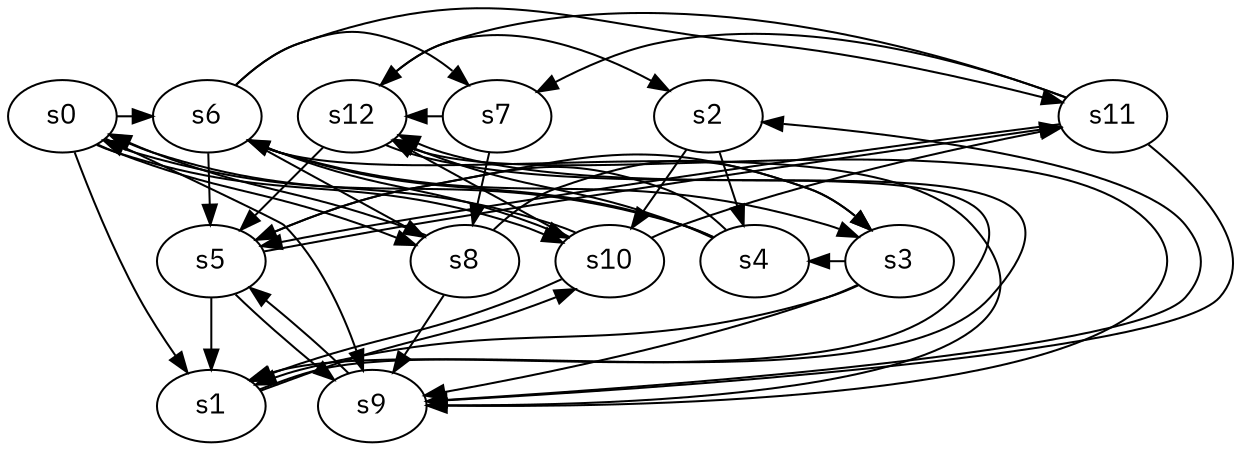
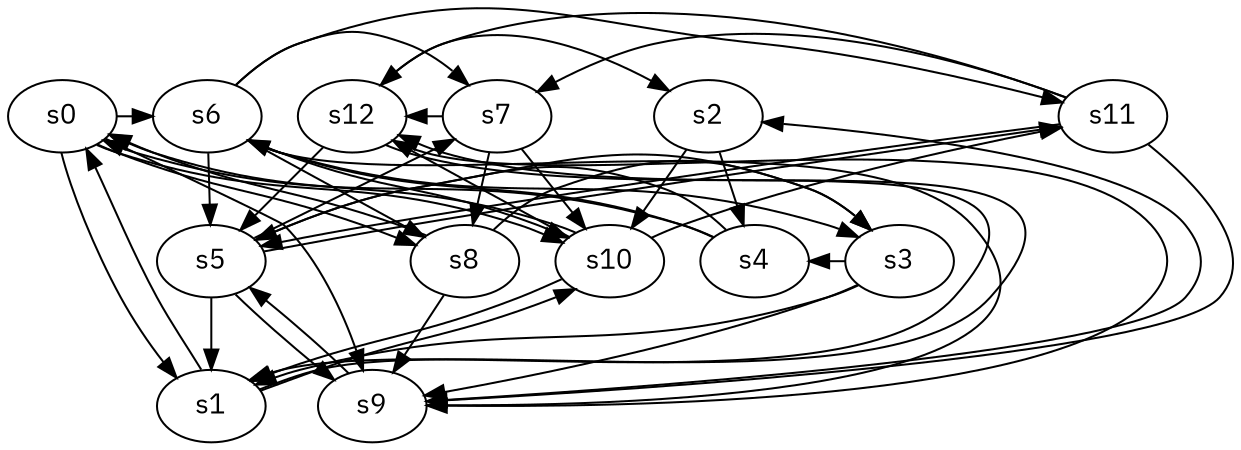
  digraph {
    fontname="IBM Plex Sans"
    node [fontname="IBM Plex Sans" player=1]
    edge [fontname="IBM Plex Sans"]
    s0
    s1
    s6 [player=0]
    s8
    s9
    s10
    s12
    s3
    s5 [player=0]
    s7
    s11 [player=0]
    s2
    s4
    s0 -> s1 [constraint="time % 8 == 5"]
    s0 -> s6 [constraint="time % 8 == 5"]
    s0 -> s8 [constraint="time % 5 == 3 || time % 2 == 1"]
    s0 -> s9 [constraint="time == 3 || time == 4 || time == 7 || time == 15"]
    s0 -> s10 [constraint="time % 3 == 2 || time % 5 == 3"]
+   s1 -> s0 [constraint="time % 5 == 1 || time % 2 == 0"]
    s1 -> s10 [constraint="!(time % 3 == 0)"]
    s1 -> s12 [constraint="time % 3 == 1"]
    s6 -> s8 [constraint="time % 4 == 2"]
    s6 -> s10 [constraint="time % 2 == 1 && time % 4 == 2"]
    s6 -> s3 [constraint="!(time % 4 == 3)"]
    s6 -> s5
    s6 -> s7 [constraint="time % 6 == 1"]
    s6 -> s11 [constraint="time % 8 == 0"]
    s8 -> s0 [constraint="time % 2 == 1 && time % 4 == 0"]
    s8 -> s9 [constraint="time % 8 == 7"]
    s8 -> s3 [constraint="!(time % 3 == 0)"]
    s9 -> s6 [constraint="!(time % 6 == 3)"]
    s9 -> s5 [constraint="time == 1 || time == 6 || time == 8 || time == 10"]
    s9 -> s2 [constraint="!(time % 3 == 2)"]
    s10 -> s0 [constraint="time % 4 == 1 && time % 4 == 2"]
    s10 -> s1 [constraint="time == 0 || time == 2 || time == 5"]
    s10 -> s12 [constraint="!(time % 6 == 5)"]
    s10 -> s11 [constraint="time % 8 == 0"]
    s12 -> s1 [constraint="!(time % 3 == 1)"]
    s12 -> s9 [constraint="!(time % 3 == 1)"]
    s12 -> s5 [constraint="time % 3 == 1"]
    s12 -> s2 [constraint="time == 0 || time == 2 || time == 3 || time == 4 || time == 8"]
    s3 -> s1 [constraint="time % 3 == 1"]
    s3 -> s9
    s3 -> s4 [constraint="time % 3 == 2 && time % 3 == 1"]
    s5 -> s1
    s5 -> s9
    s5 -> s3 [constraint="time == 12 || time == 21"]
+   s5 -> s7 [constraint="time % 5 == 0 || time % 3 == 0"]
    s5 -> s11 [constraint="time == 2 || time == 12"]
    s7 -> s8
+   s7 -> s10 [constraint="time % 2 == 0 && time % 4 == 2"]
    s7 -> s12 [constraint="time % 2 == 1 && time % 3 == 0"]
    s11 -> s9 [constraint="time % 4 == 2 && time % 4 == 3"]
    s11 -> s12 [constraint="time % 5 == 4 || time % 4 == 3"]
    s11 -> s5 [constraint="time % 6 == 1"]
    s11 -> s7 [constraint="time % 2 == 1"]
    s2 -> s10
    s2 -> s4
    s4 -> s0 [constraint="!(time % 5 == 4)"]
    s4 -> s6 [constraint="time % 3 == 1 || time % 4 == 1"]
-   s4 -> s12 [constraint="time == 3 || time == 8 || time == 15 || time == 16 || time == 17"]
    s4 -> s5 [constraint="time % 2 == 0 && time % 5 == 3"]
  }
